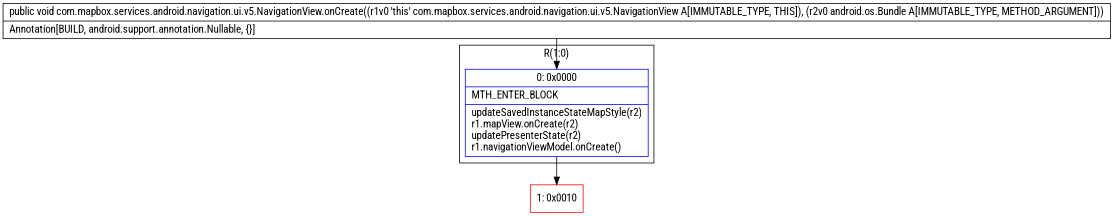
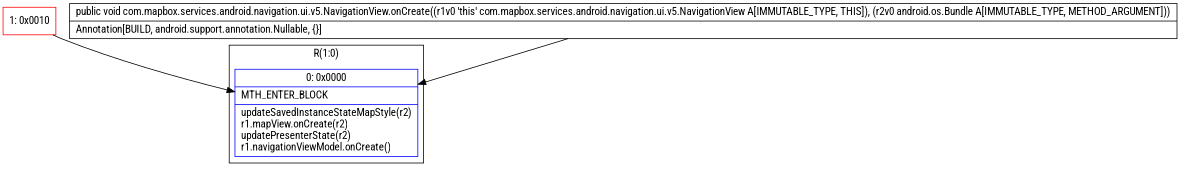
  digraph {
    fontname="Roboto Condensed"
    node [shape=record fontname="Roboto Condensed"]
    edge [fontname="Roboto Condensed"]
    n1 [color=blue label="{0\:\ 0x0000|MTH_ENTER_BLOCK\l|updateSavedInstanceStateMapStyle(r2)\lr1.mapView.onCreate(r2)\lupdatePresenterState(r2)\lr1.navigationViewModel.onCreate()\l}"]
    n2 [color=red label="{1\:\ 0x0010}"]
    n3 [label="{public void com.mapbox.services.android.navigation.ui.v5.NavigationView.onCreate((r1v0 'this' com.mapbox.services.android.navigation.ui.v5.NavigationView A[IMMUTABLE_TYPE, THIS]), (r2v0 android.os.Bundle A[IMMUTABLE_TYPE, METHOD_ARGUMENT]))  | Annotation[BUILD, android.support.annotation.Nullable, \{\}]\l}"]
    subgraph cluster_1 {
      label="R(1:0)"
      n1
    }
-   n1 -> n2
+   n2 -> n1
    n3 -> n1
  }
